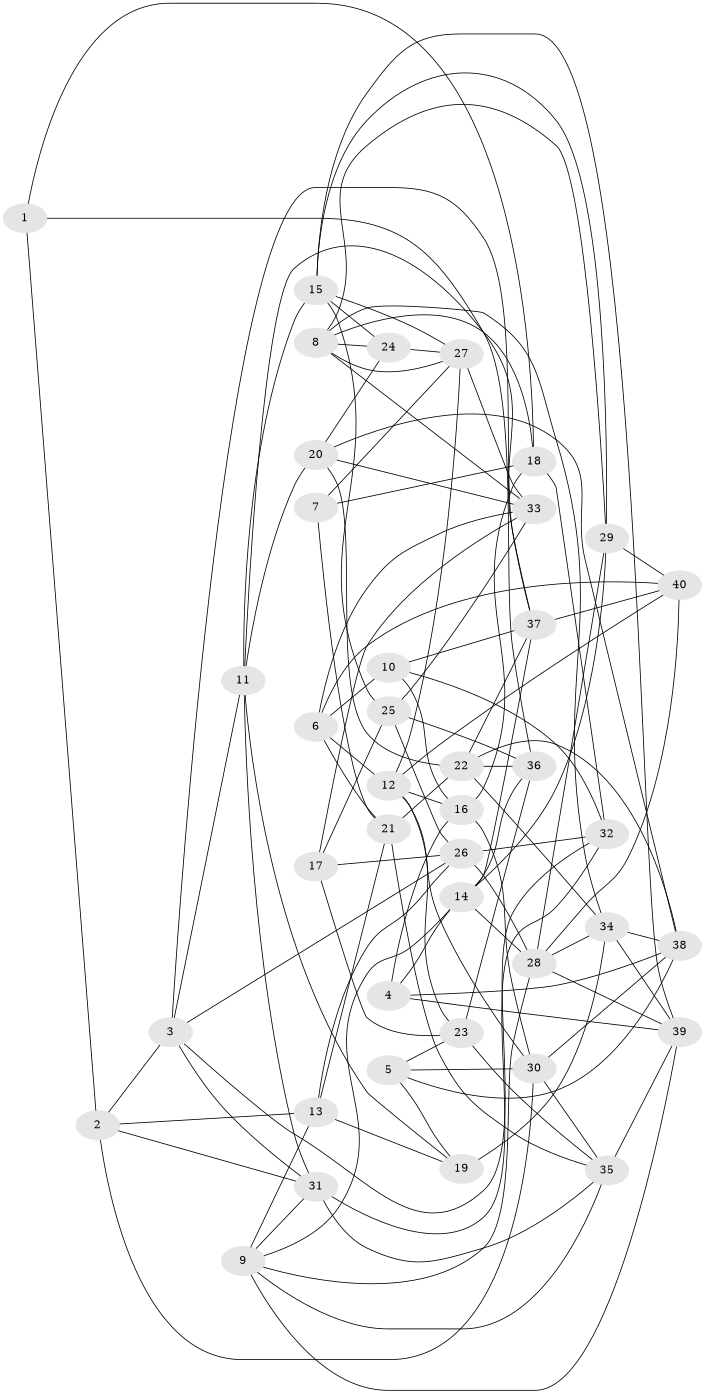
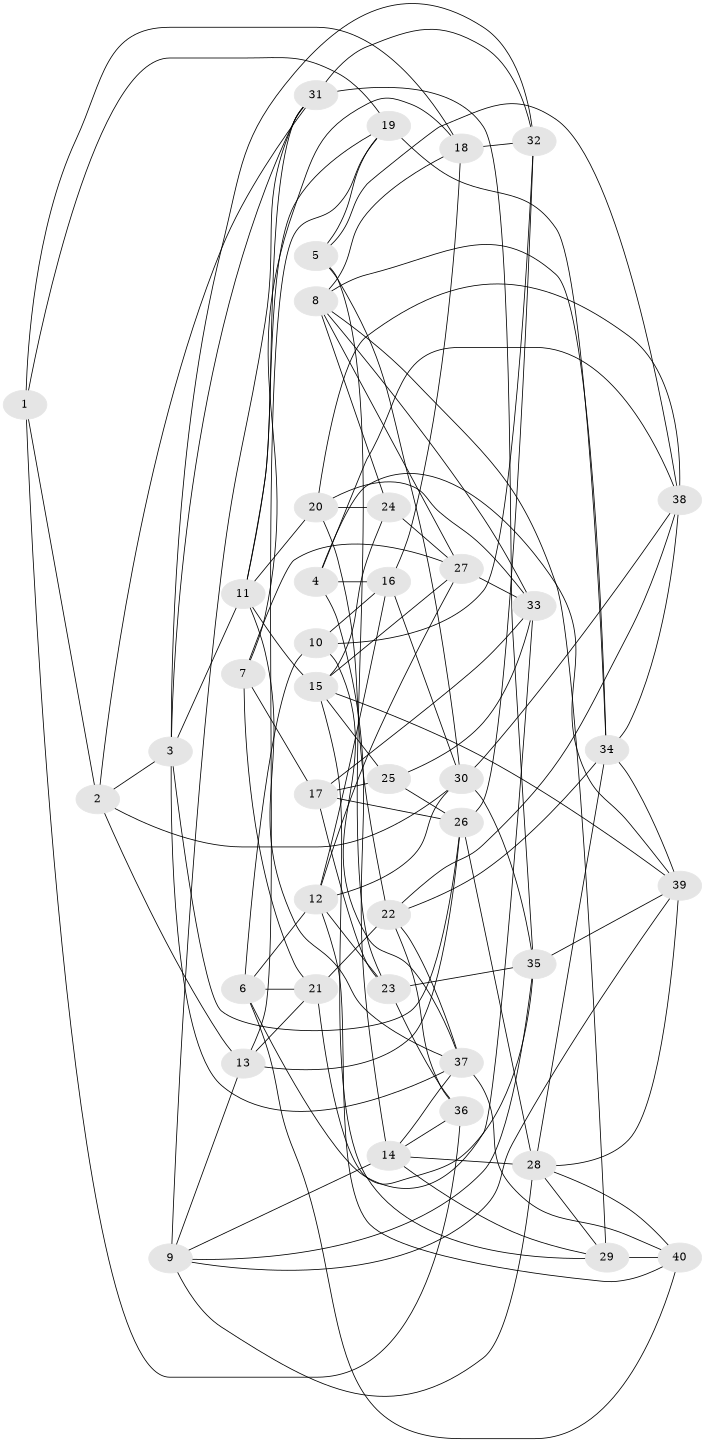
  graph {
    rankdir=LR
    node [color=gray90 style=filled]
    edge [weight=1.0]
    1
    2
    18
    19
    36
    3
    13
    30
    31
    32
    34
    11
    26
    37
    21
    38
    35
    15
    20
    28
    40
    4
    14
    16
    39
    29
    5
    23
    6
    10
    12
    33
    27
    22
    7
    17
    25
    8
    24
    9
    1 -- 2
    1 -- 18
+   1 -- 19
    1 -- 36
    2 -- 3
    2 -- 13 [weight=2.0]
    2 -- 30
    2 -- 31
    18 -- 32
    19 -- 34
    3 -- 31
    3 -- 32
    3 -- 11
    3 -- 26
    3 -- 37
    13 -- 19
    13 -- 26
    13 -- 21
    30 -- 38
    30 -- 35
    31 -- 32
    31 -- 35
    34 -- 38
    34 -- 39
    11 -- 19
    11 -- 31
    11 -- 37
    11 -- 15
    11 -- 20
    26 -- 32
    26 -- 28
    37 -- 40
    21 -- 35
    21 -- 22
    35 -- 39
    15 -- 39
    15 -- 29
    15 -- 27
    15 -- 25
    15 -- 24
    20 -- 38
    20 -- 33
    20 -- 22
    20 -- 24 [weight=2.0]
    28 -- 34
    28 -- 40
    28 -- 39
    28 -- 29
    4 -- 38
    4 -- 14
    4 -- 16
    4 -- 39
    14 -- 36
    14 -- 37
    14 -- 28
    14 -- 29
    16 -- 18 [weight=2.0]
    16 -- 30
    29 -- 40 [weight=2.0]
    5 -- 19
    5 -- 30
    5 -- 38
    5 -- 23
    23 -- 36
    23 -- 35
    6 -- 21 [weight=2.0]
    6 -- 40
    6 -- 10
    6 -- 12
    6 -- 33
    10 -- 32
    10 -- 37
    10 -- 16
    12 -- 30
    12 -- 40
    12 -- 16
    12 -- 23
    12 -- 27
    27 -- 33
    22 -- 36
    22 -- 34
    22 -- 37
    22 -- 38
    7 -- 18
    7 -- 21
    7 -- 27
+   7 -- 17
    17 -- 26
    17 -- 23 [weight=2.0]
    17 -- 33
    17 -- 25
-   25 -- 36 [weight=2.0]
    25 -- 26
    25 -- 33
    8 -- 18
    8 -- 34
    8 -- 29
    8 -- 33
    8 -- 27
    8 -- 24
    24 -- 27 [weight=2.0]
    9 -- 13
    9 -- 31
    9 -- 35
    9 -- 28
    9 -- 14
    9 -- 39
  }
